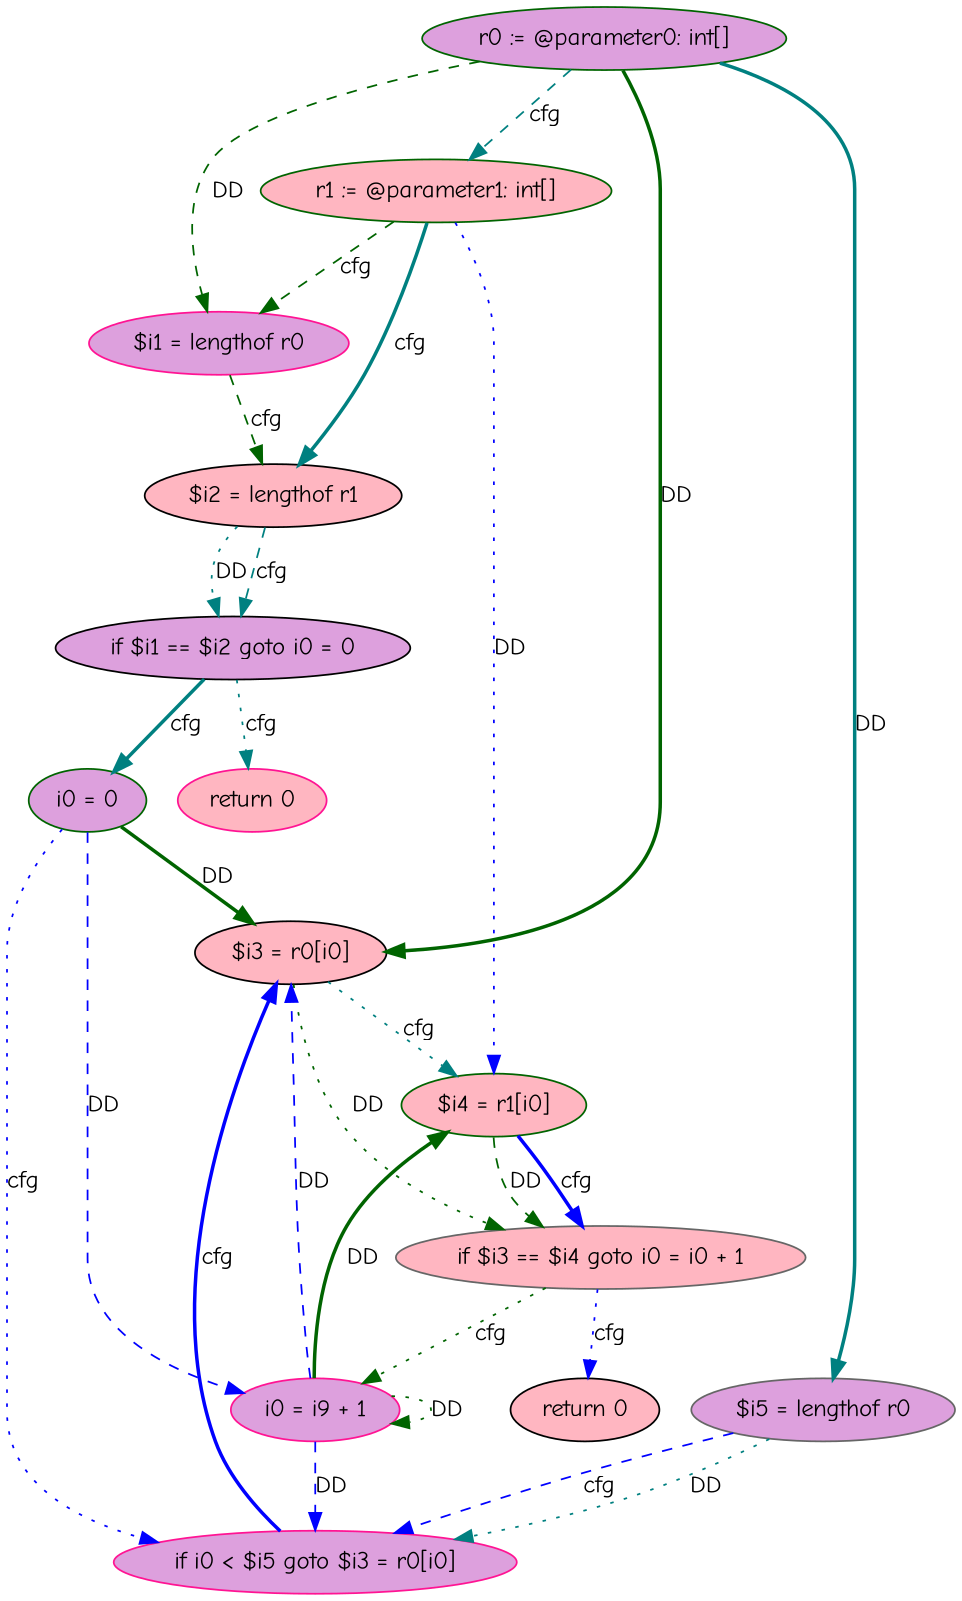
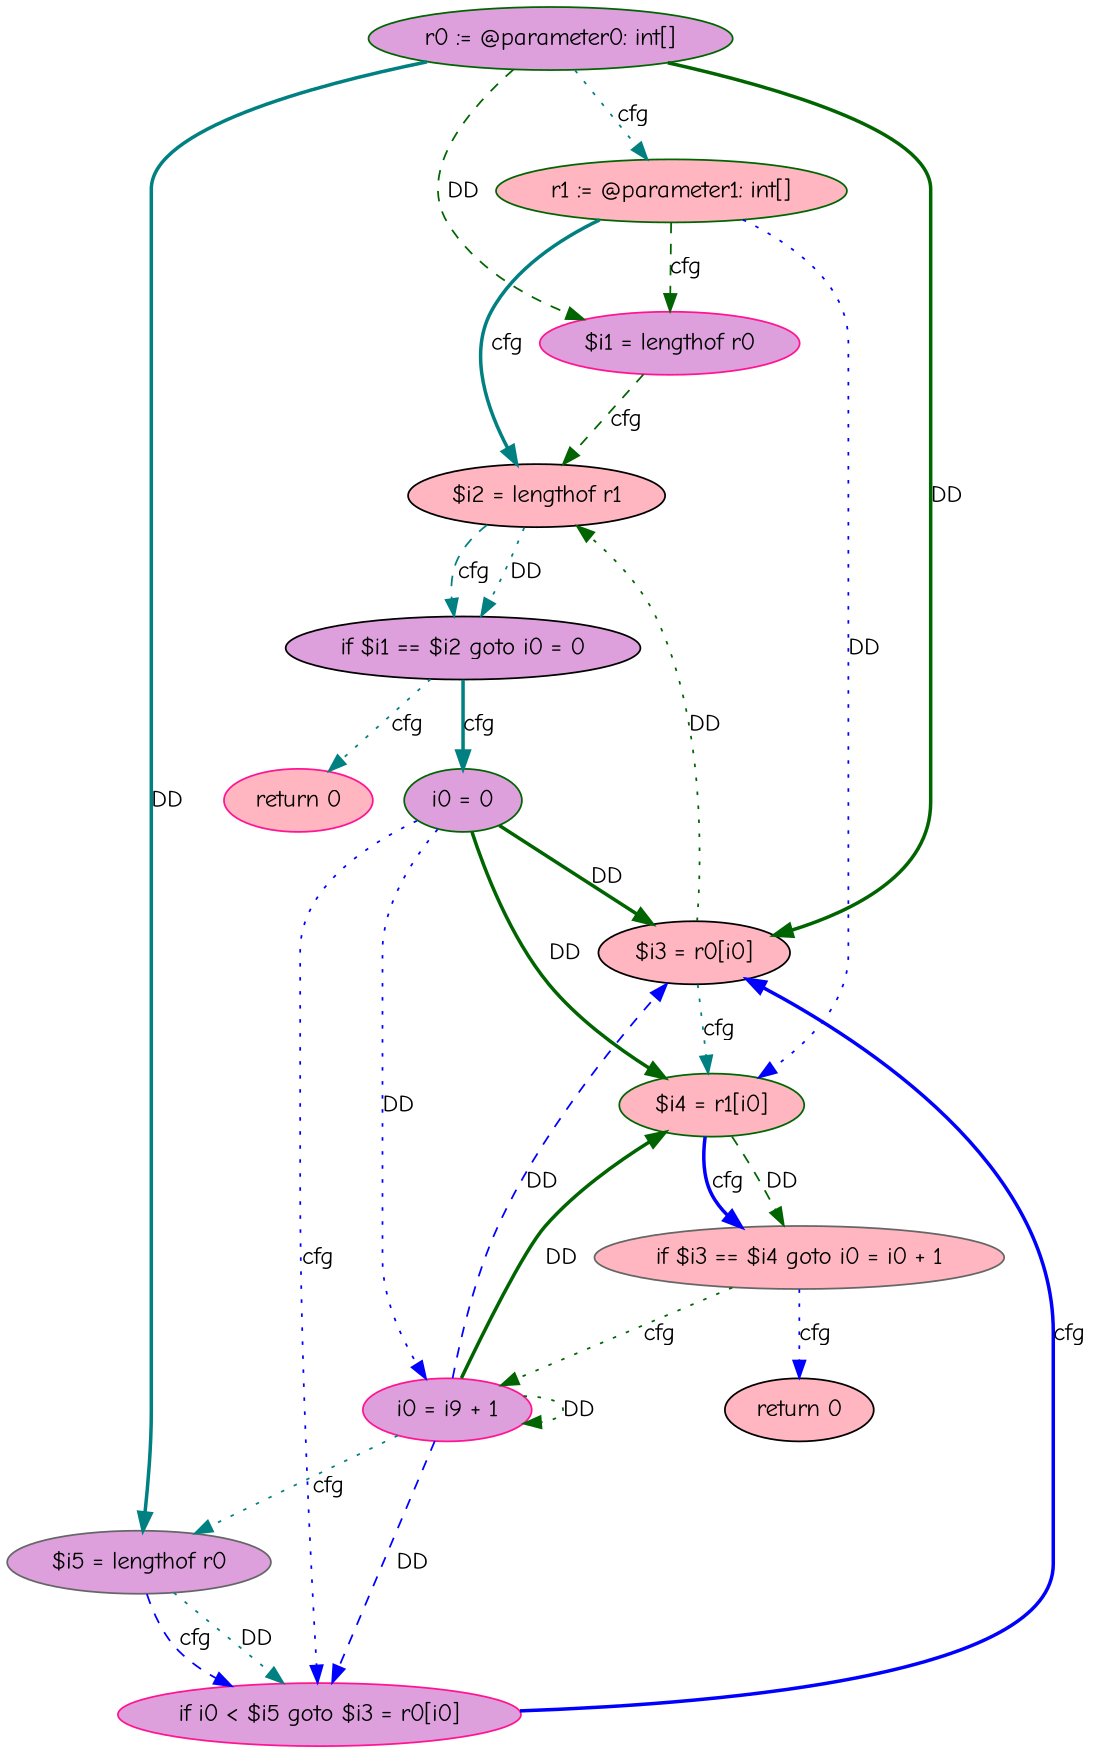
  digraph {
    fontname="Comic Neue"
    node [color=darkgreen fillcolor=plum fontname="Comic Neue" style=filled]
    edge [color=darkgreen fontname="Comic Neue" style=dotted]
    n1 [label="r0 := @parameter0: int[]"]
    n2 [fillcolor=lightpink label="r1 := @parameter1: int[]"]
    n3 [color=deeppink label="$i1 = lengthof r0"]
    n4 [color=black fillcolor=lightpink label="$i3 = r0[i0]"]
    n5 [color=gray40 label="$i5 = lengthof r0"]
    n6 [color=black fillcolor=lightpink label="$i2 = lengthof r1"]
    n7 [fillcolor=lightpink label="$i4 = r1[i0]"]
    n8 [color=gray40 fillcolor=lightpink label="if $i3 == $i4 goto i0 = i0 + 1"]
    n9 [color=deeppink label="if i0 < $i5 goto $i3 = r0[i0]"]
    n10 [color=black label="if $i1 == $i2 goto i0 = 0"]
    n11 [color=deeppink fillcolor=lightpink label="return 0"]
    n12 [label="i0 = 0"]
    n13 [color=deeppink label="i0 = i9 + 1"]
    n14 [color=black fillcolor=lightpink label="return 0"]
-   n1 -> n2 [color=teal label=cfg style=dashed]
+   n1 -> n2 [color=teal label=cfg]
    n1 -> n3 [label=DD style=dashed]
    n1 -> n4 [label=DD style=bold]
    n1 -> n5 [color=teal label=DD style=bold]
    n2 -> n3 [label=cfg style=dashed]
    n2 -> n6 [color=teal label=cfg style=bold]
    n2 -> n7 [color=blue label=DD]
    n3 -> n6 [label=cfg style=dashed]
    n4 -> n7 [color=teal label=cfg]
-   n4 -> n8 [label=DD]
+   n4 -> n6 [label=DD]
    n5 -> n9 [color=teal label=DD]
    n5 -> n9 [color=blue label=cfg style=dashed]
    n6 -> n10 [color=teal label=DD]
    n6 -> n10 [color=teal label=cfg style=dashed]
    n7 -> n8 [label=DD style=dashed]
    n7 -> n8 [color=blue label=cfg style=bold]
    n8 -> n13 [label=cfg]
    n8 -> n14 [color=blue label=cfg]
    n9 -> n4 [color=blue label=cfg style=bold]
    n10 -> n11 [color=teal label=cfg]
    n10 -> n12 [color=teal label=cfg style=bold]
    n12 -> n4 [label=DD style=bold]
+   n12 -> n7 [label=DD style=bold]
    n12 -> n9 [color=blue label=cfg]
-   n12 -> n13 [color=blue label=DD style=dashed]
+   n12 -> n13 [color=blue label=DD]
    n13 -> n4 [color=blue label=DD style=dashed]
+   n13 -> n5 [color=teal label=cfg]
    n13 -> n7 [label=DD style=bold]
    n13 -> n9 [color=blue label=DD style=dashed]
    n13 -> n13 [label=DD]
  }
